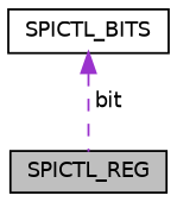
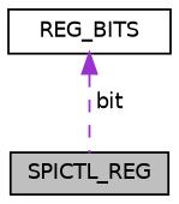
  digraph {
    node [color=black fontname=Helvetica fontsize=10 shape=record style=filled]
    n1 [fillcolor=grey75 fontcolor=black height=0.2 label=SPICTL_REG width=0.4]
-   n2 [fillcolor=white height=0.2 label=SPICTL_BITS width=0.4]
+   n2 [fillcolor=white height=0.2 label=REG_BITS width=0.4]
    n2 -> n1 [color=darkorchid3 dir=back fontname=Helvetica fontsize=10 label=" bit" labelfontname=Helvetica labelfontsize=10 style=dashed]
  }
